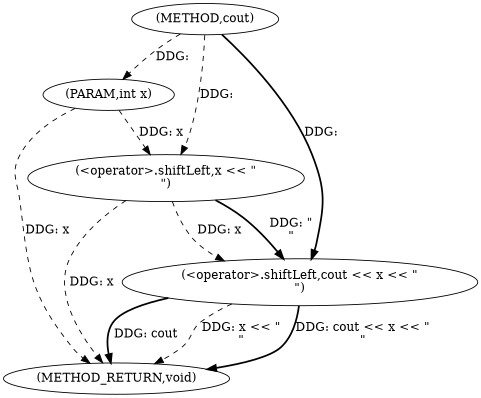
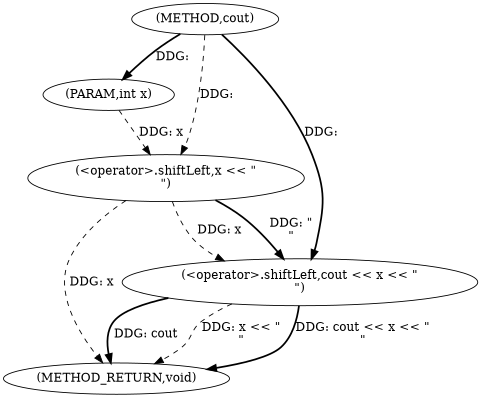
  digraph {
    edge [style=dashed]
    n1 [label="(METHOD,cout)"]
    n2 [label="(PARAM,int x)"]
    n3 [label="(<operator>.shiftLeft,cout << x << \"\n\")"]
    n4 [label="(<operator>.shiftLeft,x << \"\n\")"]
    n5 [label="(METHOD_RETURN,void)"]
-   n1 -> n2 [label="DDG: "]
+   n1 -> n2 [label="DDG: " style=bold]
    n1 -> n3 [label="DDG: " style=bold]
    n1 -> n4 [label="DDG: "]
    n2 -> n4 [label="DDG: x"]
-   n2 -> n5 [label="DDG: x"]
    n3 -> n5 [label="DDG: x << \"\n\""]
    n3 -> n5 [label="DDG: cout << x << \"\n\"" style=bold]
    n3 -> n5 [label="DDG: cout" style=bold]
    n4 -> n3 [label="DDG: x"]
    n4 -> n3 [label="DDG: \"\n\"" style=bold]
    n4 -> n5 [label="DDG: x"]
  }
